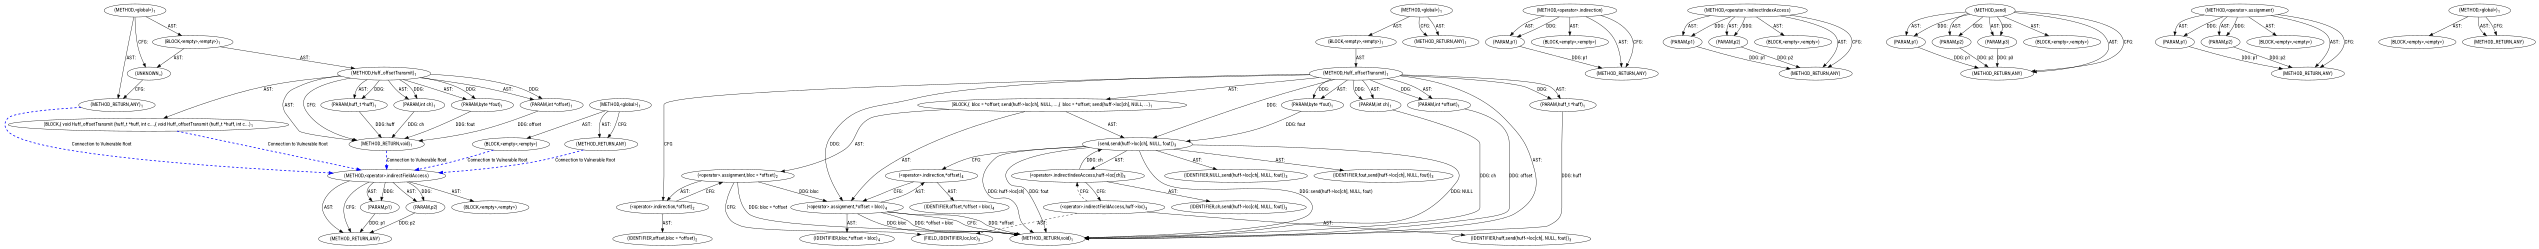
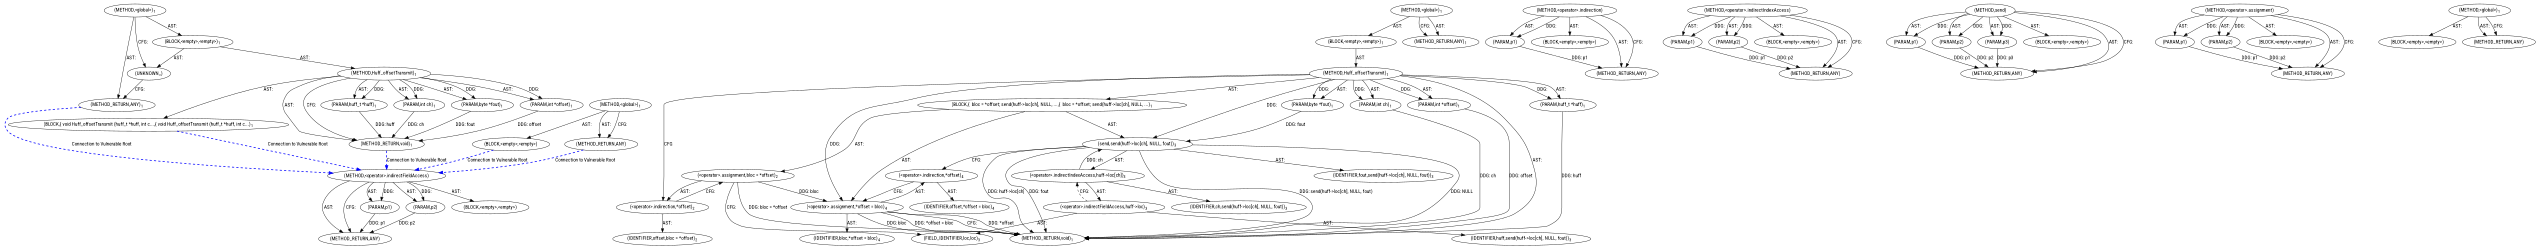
  digraph {
    fontname="Roboto Condensed"
    node [fontname="Roboto Condensed"]
    edge [fontname="Roboto Condensed"]
    n1 [label=<(METHOD,&lt;operator&gt;.indirectFieldAccess)>]
    n2 [label=<(PARAM,p1)>]
    n3 [label=<(PARAM,p2)>]
    n4 [label=<(BLOCK,&lt;empty&gt;,&lt;empty&gt;)>]
    n5 [label=<(METHOD_RETURN,ANY)>]
    n6 [label=<(METHOD,&lt;global&gt;)<SUB>1</SUB>>]
    n7 [label=<(BLOCK,&lt;empty&gt;,&lt;empty&gt;)<SUB>1</SUB>>]
    n8 [label=<(METHOD_RETURN,ANY)<SUB>1</SUB>>]
    n9 [label=<(METHOD,Huff_offsetTransmit)<SUB>1</SUB>>]
    n10 [label=<(PARAM,huff_t *huff)<SUB>1</SUB>>]
    n11 [label=<(PARAM,int ch)<SUB>1</SUB>>]
    n12 [label=<(PARAM,byte *fout)<SUB>1</SUB>>]
    n13 [label=<(PARAM,int *offset)<SUB>1</SUB>>]
    n14 [label=<(BLOCK,{  	bloc = *offset; 	send(huff-&gt;loc[ch], NULL, ...,{  	bloc = *offset; 	send(huff-&gt;loc[ch], NULL, ...)<SUB>1</SUB>>]
    n15 [label=<(&lt;operator&gt;.indirection,*offset)<SUB>2</SUB>>]
    n16 [label=<(send,send(huff-&gt;loc[ch], NULL, fout))<SUB>3</SUB>>]
    n17 [label=<(&lt;operator&gt;.assignment,*offset = bloc)<SUB>4</SUB>>]
    n18 [label=<(METHOD_RETURN,void)<SUB>1</SUB>>]
    n19 [label=<(&lt;operator&gt;.assignment,bloc = *offset)<SUB>2</SUB>>]
    n20 [label=<(IDENTIFIER,offset,bloc = *offset)<SUB>2</SUB>>]
    n21 [label=<(&lt;operator&gt;.indirectIndexAccess,huff-&gt;loc[ch])<SUB>3</SUB>>]
-   n22 [label=<(IDENTIFIER,NULL,send(huff-&gt;loc[ch], NULL, fout))<SUB>3</SUB>>]
    n23 [label=<(IDENTIFIER,fout,send(huff-&gt;loc[ch], NULL, fout))<SUB>3</SUB>>]
    n24 [label=<(&lt;operator&gt;.indirection,*offset)<SUB>4</SUB>>]
    n25 [label=<(IDENTIFIER,bloc,*offset = bloc)<SUB>4</SUB>>]
    n26 [label=<(FIELD_IDENTIFIER,loc,loc)<SUB>3</SUB>>]
    n27 [label=<(&lt;operator&gt;.indirectFieldAccess,huff-&gt;loc)<SUB>3</SUB>>]
    n28 [label=<(IDENTIFIER,ch,send(huff-&gt;loc[ch], NULL, fout))<SUB>3</SUB>>]
    n29 [label=<(IDENTIFIER,offset,*offset = bloc)<SUB>4</SUB>>]
    n30 [label=<(IDENTIFIER,huff,send(huff-&gt;loc[ch], NULL, fout))<SUB>3</SUB>>]
    n31 [label=<(METHOD,&lt;operator&gt;.indirection)>]
    n32 [label=<(PARAM,p1)>]
    n33 [label=<(BLOCK,&lt;empty&gt;,&lt;empty&gt;)>]
    n34 [label=<(METHOD_RETURN,ANY)>]
    n35 [label=<(METHOD,&lt;operator&gt;.indirectIndexAccess)>]
    n36 [label=<(PARAM,p1)>]
    n37 [label=<(PARAM,p2)>]
    n38 [label=<(BLOCK,&lt;empty&gt;,&lt;empty&gt;)>]
    n39 [label=<(METHOD_RETURN,ANY)>]
    n40 [label=<(METHOD,send)>]
    n41 [label=<(PARAM,p1)>]
    n42 [label=<(PARAM,p2)>]
    n43 [label=<(PARAM,p3)>]
    n44 [label=<(BLOCK,&lt;empty&gt;,&lt;empty&gt;)>]
    n45 [label=<(METHOD_RETURN,ANY)>]
    n46 [label=<(METHOD,&lt;operator&gt;.assignment)>]
    n47 [label=<(PARAM,p1)>]
    n48 [label=<(PARAM,p2)>]
    n49 [label=<(BLOCK,&lt;empty&gt;,&lt;empty&gt;)>]
    n50 [label=<(METHOD_RETURN,ANY)>]
    n51 [label=<(METHOD,&lt;global&gt;)<SUB>1</SUB>>]
    n52 [label=<(BLOCK,&lt;empty&gt;,&lt;empty&gt;)>]
    n53 [label=<(METHOD_RETURN,ANY)>]
    n54 [label=<(METHOD,&lt;global&gt;)<SUB>1</SUB>>]
    n55 [label=<(BLOCK,&lt;empty&gt;,&lt;empty&gt;)<SUB>1</SUB>>]
    n56 [label=<(UNKNOWN,,)>]
    n57 [label=<(METHOD_RETURN,ANY)<SUB>1</SUB>>]
    n58 [label=<(METHOD,Huff_offsetTransmit)<SUB>1</SUB>>]
    n59 [label=<(PARAM,huff_t *huff)<SUB>1</SUB>>]
    n60 [label=<(PARAM,int ch)<SUB>1</SUB>>]
    n61 [label=<(PARAM,byte *fout)<SUB>1</SUB>>]
    n62 [label=<(PARAM,int *offset)<SUB>1</SUB>>]
    n63 [label=<(BLOCK,{ void Huff_offsetTransmit (huff_t *huff, int c...,{ void Huff_offsetTransmit (huff_t *huff, int c...)<SUB>1</SUB>>]
    n64 [label=<(METHOD_RETURN,void)<SUB>1</SUB>>]
    n65 [label=<(METHOD,&lt;global&gt;)<SUB>1</SUB>>]
    n66 [label=<(BLOCK,&lt;empty&gt;,&lt;empty&gt;)>]
    n67 [label=<(METHOD_RETURN,ANY)>]
    n1 -> n2 [label="AST: "]
    n1 -> n2 [label="DDG: "]
    n1 -> n3 [label="AST: "]
    n1 -> n3 [label="DDG: "]
    n1 -> n4 [label="AST: "]
    n1 -> n5 [label="AST: "]
    n1 -> n5 [label="CFG: "]
    n2 -> n5 [label="DDG: p1"]
    n3 -> n5 [label="DDG: p2"]
    n6 -> n7 [label="AST: "]
    n6 -> n8 [label="AST: "]
    n6 -> n8 [label="CFG: "]
    n7 -> n9 [label="AST: "]
    n9 -> n10 [label="AST: "]
    n9 -> n10 [label="DDG: "]
    n9 -> n11 [label="AST: "]
    n9 -> n11 [label="DDG: "]
    n9 -> n12 [label="AST: "]
    n9 -> n12 [label="DDG: "]
    n9 -> n13 [label="AST: "]
    n9 -> n13 [label="DDG: "]
    n9 -> n14 [label="AST: "]
    n9 -> n15 [label="CFG: "]
    n9 -> n16 [label="DDG: "]
    n9 -> n17 [label="DDG: "]
    n9 -> n18 [label="AST: "]
    n10 -> n18 [label="DDG: huff"]
    n11 -> n18 [label="DDG: ch"]
    n12 -> n16 [label="DDG: fout"]
    n13 -> n18 [label="DDG: offset"]
    n14 -> n16 [label="AST: "]
    n14 -> n17 [label="AST: "]
    n14 -> n19 [label="AST: "]
    n15 -> n19 [label="CFG: "]
    n15 -> n20 [label="AST: "]
    n16 -> n18 [label="DDG: huff-&gt;loc[ch]"]
    n16 -> n18 [label="DDG: fout"]
    n16 -> n18 [label="DDG: send(huff-&gt;loc[ch], NULL, fout)"]
    n16 -> n18 [label="DDG: NULL"]
    n16 -> n21 [label="AST: "]
-   n16 -> n22 [label="AST: "]
    n16 -> n23 [label="AST: "]
    n16 -> n24 [label="CFG: "]
    n17 -> n18 [label="CFG: "]
    n17 -> n18 [label="DDG: *offset"]
    n17 -> n18 [label="DDG: bloc"]
    n17 -> n18 [label="DDG: *offset = bloc"]
    n17 -> n24 [label="AST: "]
    n17 -> n25 [label="AST: "]
    n19 -> n15 [label="AST: "]
    n19 -> n17 [label="DDG: bloc"]
    n19 -> n18 [label="DDG: bloc = *offset"]
    n19 -> n26 [label="CFG: "]
    n21 -> n16 [label="DDG: ch"]
-   n21 -> n27 [label="CFG: "]
+   n21 -> n27 [label="AST: "]
    n21 -> n28 [label="AST: "]
    n24 -> n17 [label="CFG: "]
    n24 -> n29 [label="AST: "]
    n27 -> n21 [label="CFG: " style=dashed]
-   n27 -> n26 [label="AST: " style=dashed]
+   n27 -> n26 [label="AST: "]
    n27 -> n30 [label="AST: "]
    n31 -> n32 [label="AST: "]
    n31 -> n32 [label="DDG: "]
    n31 -> n33 [label="AST: "]
    n31 -> n34 [label="AST: "]
    n31 -> n34 [label="CFG: "]
    n32 -> n34 [label="DDG: p1"]
    n35 -> n36 [label="AST: "]
    n35 -> n36 [label="DDG: "]
    n35 -> n37 [label="AST: "]
    n35 -> n37 [label="DDG: "]
    n35 -> n38 [label="AST: "]
    n35 -> n39 [label="AST: "]
    n35 -> n39 [label="CFG: "]
    n36 -> n39 [label="DDG: p1"]
    n37 -> n39 [label="DDG: p2"]
    n40 -> n41 [label="AST: "]
    n40 -> n41 [label="DDG: "]
    n40 -> n42 [label="AST: "]
    n40 -> n42 [label="DDG: "]
    n40 -> n43 [label="AST: "]
    n40 -> n43 [label="DDG: "]
    n40 -> n44 [label="AST: "]
    n40 -> n45 [label="AST: "]
    n40 -> n45 [label="CFG: "]
    n41 -> n45 [label="DDG: p1"]
    n42 -> n45 [label="DDG: p2"]
    n43 -> n45 [label="DDG: p3"]
    n46 -> n47 [label="AST: "]
    n46 -> n47 [label="DDG: "]
    n46 -> n48 [label="AST: "]
    n46 -> n48 [label="DDG: "]
    n46 -> n49 [label="AST: "]
    n46 -> n50 [label="AST: "]
    n46 -> n50 [label="CFG: "]
    n47 -> n50 [label="DDG: p1"]
    n48 -> n50 [label="DDG: p2"]
    n51 -> n52 [label="AST: "]
    n51 -> n53 [label="AST: "]
    n51 -> n53 [label="CFG: "]
    n54 -> n55 [label="AST: "]
    n54 -> n56 [label="CFG: "]
    n54 -> n57 [label="AST: "]
    n55 -> n56 [label="AST: "]
    n55 -> n58 [label="AST: "]
    n56 -> n57 [label="CFG: "]
    n57 -> n1 [color=blue label="Connection to Vulnerable Root" penwidth=2.0 style=dashed]
    n58 -> n59 [label="AST: "]
    n58 -> n59 [label="DDG: "]
    n58 -> n60 [label="AST: "]
    n58 -> n60 [label="DDG: "]
    n58 -> n61 [label="AST: "]
    n58 -> n61 [label="DDG: "]
    n58 -> n62 [label="AST: "]
    n58 -> n62 [label="DDG: "]
    n58 -> n63 [label="AST: "]
    n58 -> n64 [label="AST: "]
    n58 -> n64 [label="CFG: "]
    n59 -> n64 [label="DDG: huff"]
    n60 -> n64 [label="DDG: ch"]
    n61 -> n64 [label="DDG: fout"]
    n62 -> n64 [label="DDG: offset"]
    n63 -> n1 [color=blue label="Connection to Vulnerable Root" penwidth=2.0 style=dashed]
    n64 -> n1 [color=blue label="Connection to Vulnerable Root" penwidth=2.0 style=dashed]
    n65 -> n66 [label="AST: "]
    n65 -> n67 [label="AST: "]
    n65 -> n67 [label="CFG: "]
    n66 -> n1 [color=blue label="Connection to Vulnerable Root" penwidth=2.0 style=dashed]
    n67 -> n1 [color=blue label="Connection to Vulnerable Root" penwidth=2.0 style=dashed]
  }
